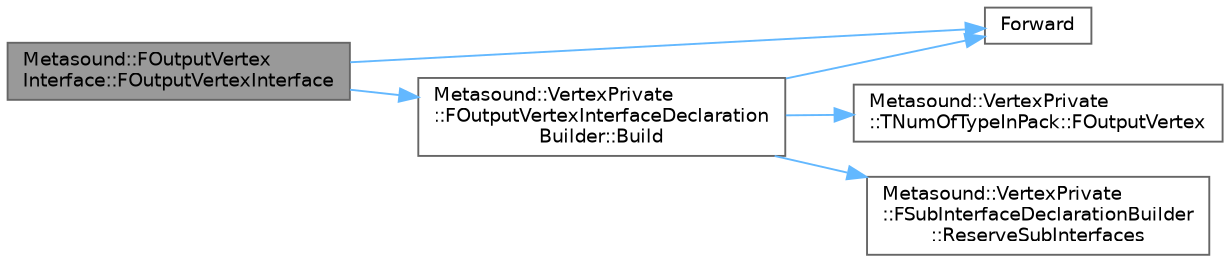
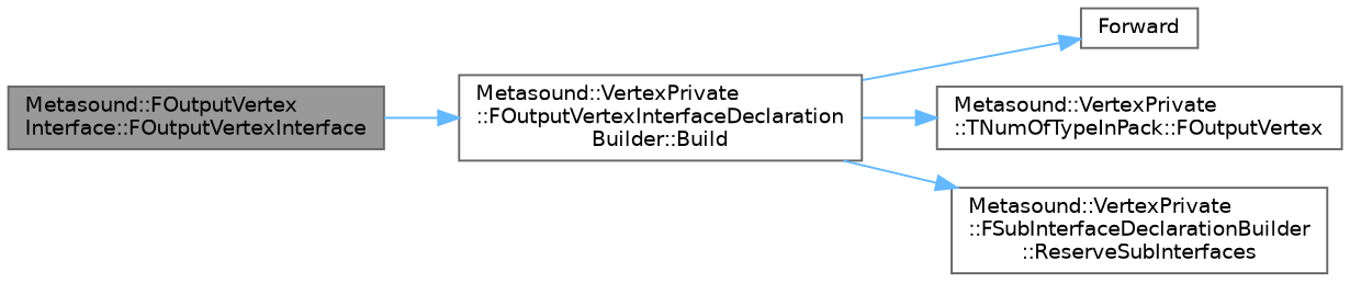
  digraph {
    rankdir=LR
    node [color=grey40 fillcolor=white fontname=Helvetica fontsize=10 shape=box style=filled]
    edge [color=steelblue1 fontname=Helvetica fontsize=10 labelfontname=Helvetica labelfontsize=10 style=solid]
    n1 [color=gray40 fillcolor=grey60 fontcolor=black height=0.2 label="Metasound::FOutputVertex\lInterface::FOutputVertexInterface" width=0.4]
    n2 [height=0.2 label="Metasound::VertexPrivate\l::FOutputVertexInterfaceDeclaration\lBuilder::Build" width=0.4]
    n3 [height=0.2 label=Forward width=0.4]
    n4 [height=0.2 label="Metasound::VertexPrivate\l::TNumOfTypeInPack::FOutputVertex" width=0.4]
    n5 [height=0.2 label="Metasound::VertexPrivate\l::FSubInterfaceDeclarationBuilder\l::ReserveSubInterfaces" width=0.4]
    n1 -> n2
-   n1 -> n3
    n2 -> n3
    n2 -> n4
    n2 -> n5
  }
